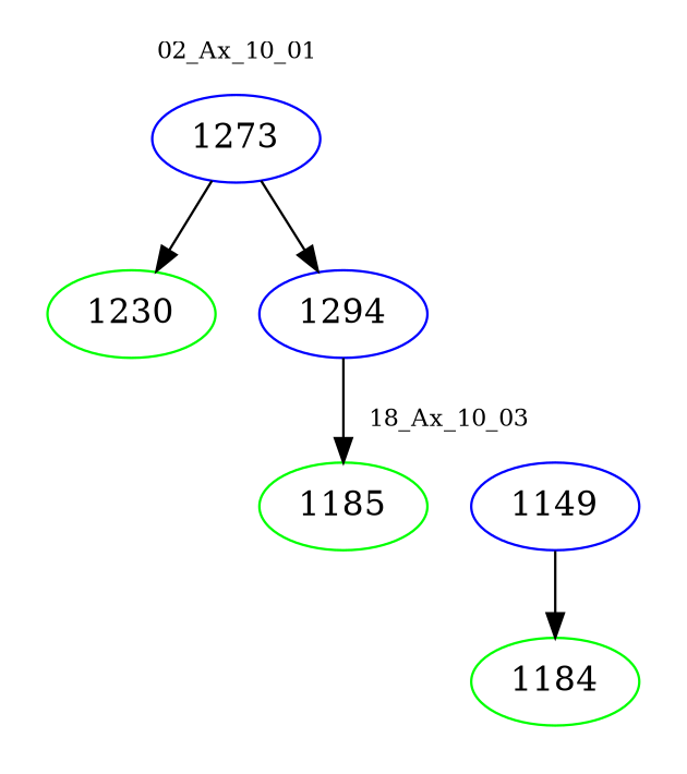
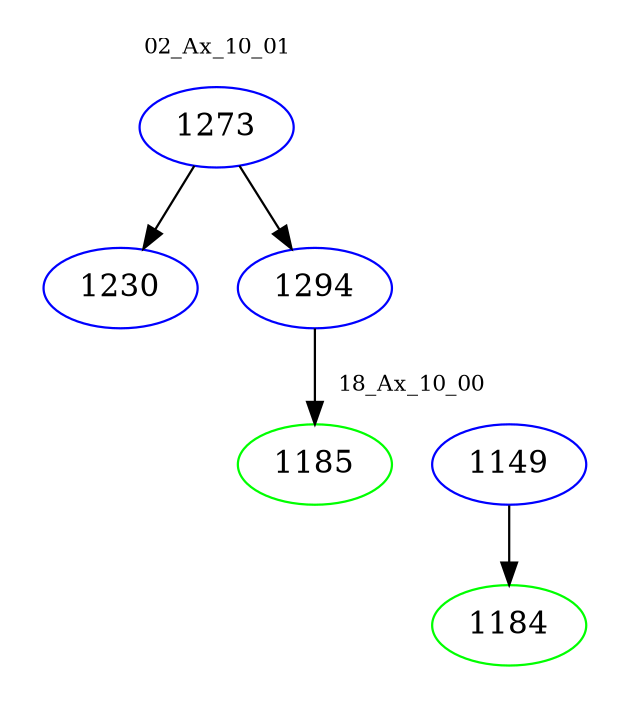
  digraph {
    node [color=blue]
    edge [color=black]
    n1 [label=1273]
-   n2 [color=green label=1230]
+   n2 [label=1230]
    n3 [label=1294]
    n4 [label=1149]
    n5 [color=green label=1184]
    n6 [color=green label=1185]
    subgraph cluster_1 {
      color=white
      fontsize=10
      label="02_Ax_10_01"
      n1
      n2
      n3
    }
    subgraph cluster_2 {
      color=white
      fontsize=10
-     label="18_Ax_10_03"
+     label="18_Ax_10_00"
      n4
      n5
      n6
    }
    n1 -> n2
    n1 -> n3
    n3 -> n6
    n4 -> n5
  }
